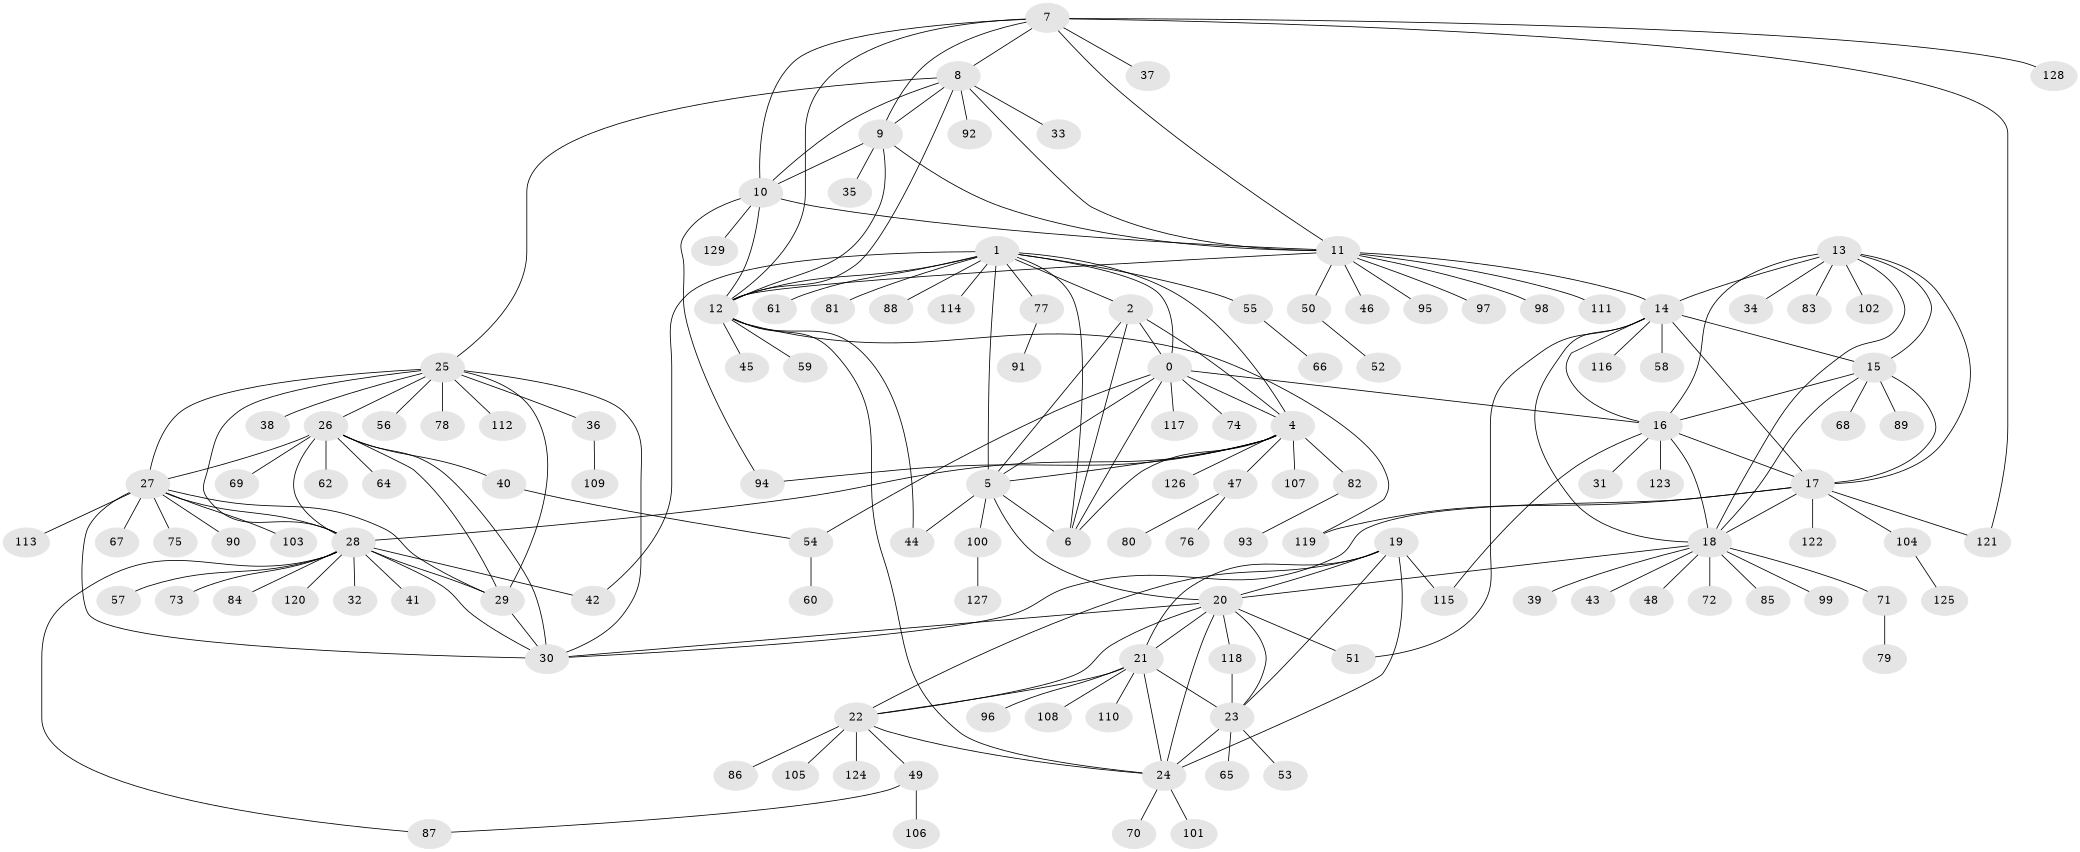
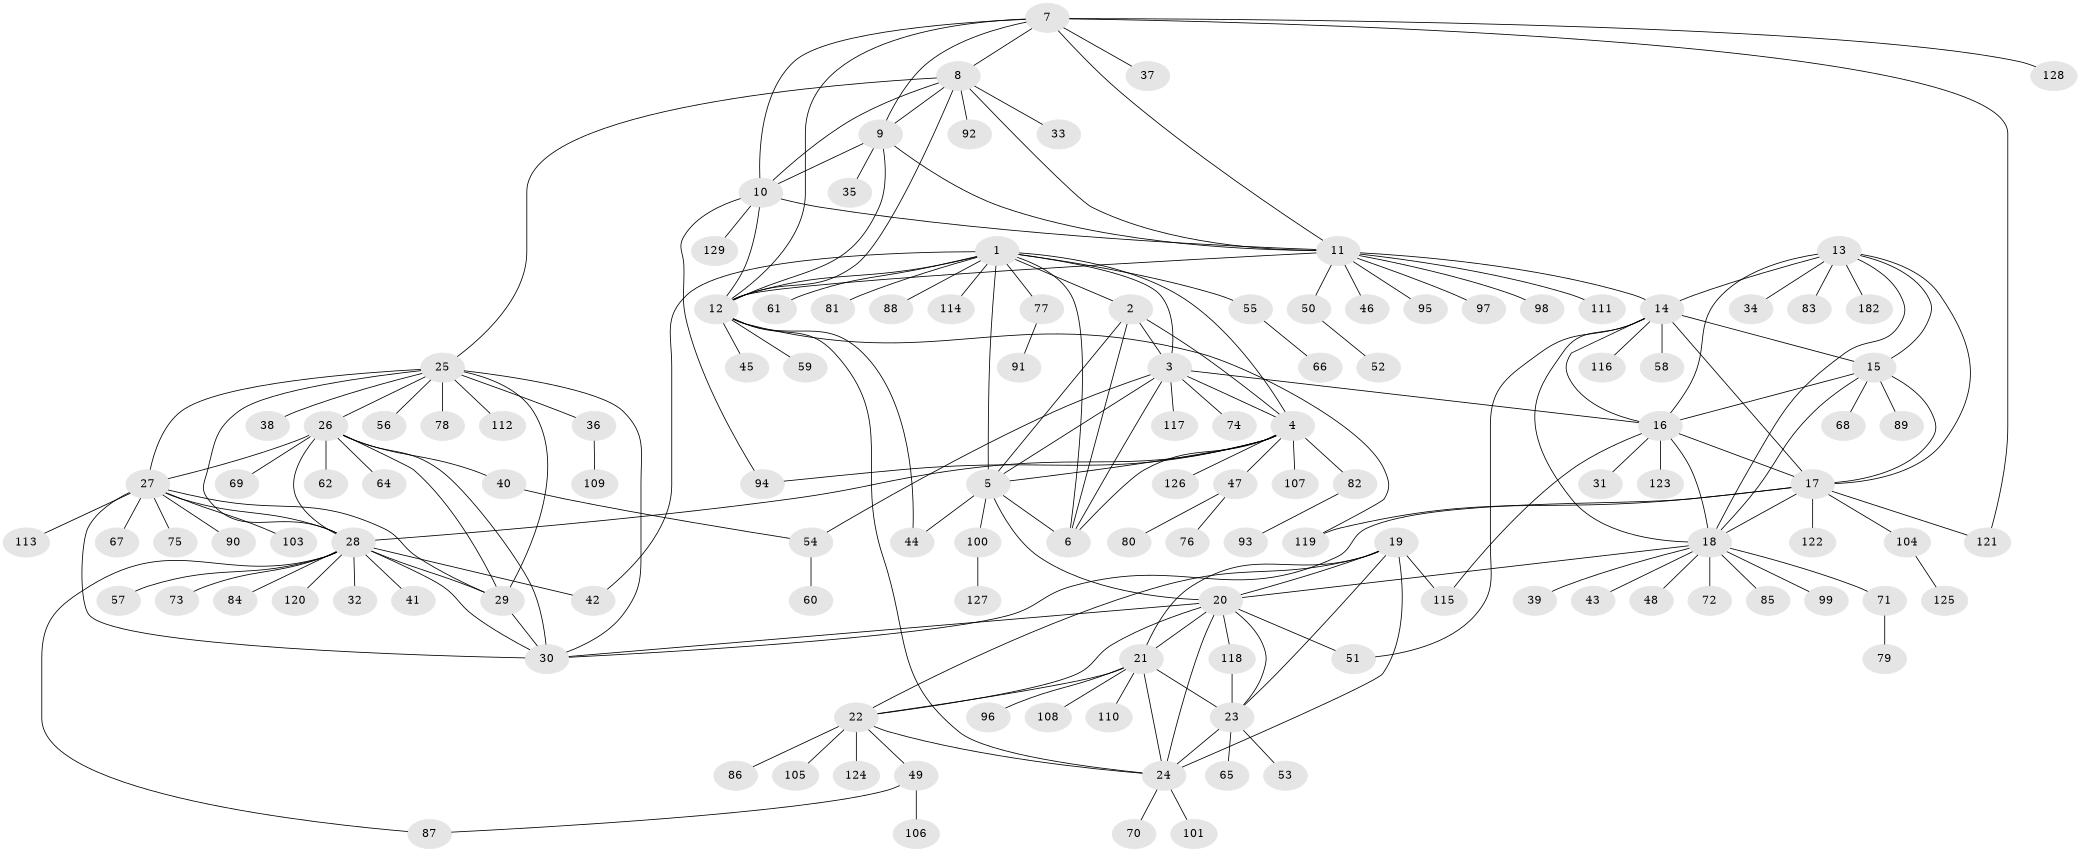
  graph {
    node [color=gray90 style=filled]
    1
    2
-   3 [label=0]
+   3
    4
    5
    6
    12
    42
    55
    61
    77
    81
    88
    114
    16
    54
    74
    117
    28
    47
    82
    94
    107
    126
    20
    44
    100
    24
    45
    59
    119
    66
    91
    17
    18
    31
    115
    123
    60
    30
    29
    32
    41
    57
    73
    84
    87
    120
    76
    80
    93
    51
    21
    22
    23
    118
    127
    7
    8
    9
    10
    11
    37
    121
    128
    25
    33
    92
    35
    129
    14
    46
    50
    95
    97
    98
    111
    26
    27
    36
    38
    56
    78
    112
    15
    58
    116
    52
    70
    101
    13
    34
    83
-   102
+   102 [label=182]
    68
    89
    104
    122
    39
    43
    48
    71
    72
    85
    99
    125
    79
    19
    96
    108
    110
    49
    86
    105
    124
    53
    65
    106
    40
    62
    64
    69
    67
    75
    90
    103
    113
    109
    1 -- 2
    1 -- 3
    1 -- 4
    1 -- 5
    1 -- 6
    1 -- 12
    1 -- 42
    1 -- 55
    1 -- 61
    1 -- 77
    1 -- 81
    1 -- 88
    1 -- 114
    2 -- 3
    2 -- 4
    2 -- 5
    2 -- 6
    3 -- 4
    3 -- 5
    3 -- 6
    3 -- 16
    3 -- 54
    3 -- 74
    3 -- 117
    4 -- 5
    4 -- 6
    4 -- 28
    4 -- 47
    4 -- 82
    4 -- 94
    4 -- 107
    4 -- 126
    5 -- 6
    5 -- 20
    5 -- 44
    5 -- 100
    12 -- 44
    12 -- 24
    12 -- 45
    12 -- 59
    12 -- 119
    55 -- 66
    77 -- 91
    16 -- 17
    16 -- 18
    16 -- 31
    16 -- 115
    16 -- 123
    54 -- 60
    28 -- 42
    28 -- 30
    28 -- 29
    28 -- 32
    28 -- 41
    28 -- 57
    28 -- 73
    28 -- 84
    28 -- 87
    28 -- 120
    47 -- 76
    47 -- 80
    82 -- 93
    20 -- 24
    20 -- 30
    20 -- 51
    20 -- 21
    20 -- 22
    20 -- 23
    20 -- 118
    100 -- 127
    24 -- 70
    24 -- 101
    17 -- 119
    17 -- 18
    17 -- 30
    17 -- 121
    17 -- 104
    17 -- 122
    18 -- 20
    18 -- 39
    18 -- 43
    18 -- 48
    18 -- 71
    18 -- 72
    18 -- 85
    18 -- 99
    29 -- 30
    21 -- 24
    21 -- 22
    21 -- 23
    21 -- 96
    21 -- 108
    21 -- 110
    22 -- 24
    22 -- 49
    22 -- 86
    22 -- 105
    22 -- 124
    23 -- 24
    23 -- 53
    23 -- 65
    118 -- 23
    7 -- 12
    7 -- 8
    7 -- 9
    7 -- 10
    7 -- 11
    7 -- 37
    7 -- 121
    7 -- 128
    8 -- 12
    8 -- 9
    8 -- 10
    8 -- 11
    8 -- 25
    8 -- 33
    8 -- 92
    9 -- 12
    9 -- 10
    9 -- 11
    9 -- 35
    10 -- 12
    10 -- 94
    10 -- 11
    10 -- 129
    11 -- 12
    11 -- 14
    11 -- 46
    11 -- 50
    11 -- 95
    11 -- 97
    11 -- 98
    11 -- 111
    25 -- 28
    25 -- 30
    25 -- 29
    25 -- 26
    25 -- 27
    25 -- 36
    25 -- 38
    25 -- 56
    25 -- 78
    25 -- 112
    14 -- 16
    14 -- 17
    14 -- 18
    14 -- 51
    14 -- 15
    14 -- 58
    14 -- 116
    50 -- 52
    26 -- 28
    26 -- 30
    26 -- 29
    26 -- 27
    26 -- 40
    26 -- 62
    26 -- 64
    26 -- 69
    27 -- 28
    27 -- 30
    27 -- 29
    27 -- 67
    27 -- 75
    27 -- 90
    27 -- 103
    27 -- 113
    36 -- 109
    15 -- 16
    15 -- 17
    15 -- 18
    15 -- 68
    15 -- 89
    13 -- 16
    13 -- 17
    13 -- 18
    13 -- 14
    13 -- 15
    13 -- 34
    13 -- 83
    13 -- 102
    104 -- 125
    71 -- 79
    19 -- 20
    19 -- 24
    19 -- 115
    19 -- 21
    19 -- 22
    19 -- 23
    49 -- 87
    49 -- 106
    40 -- 54
  }
